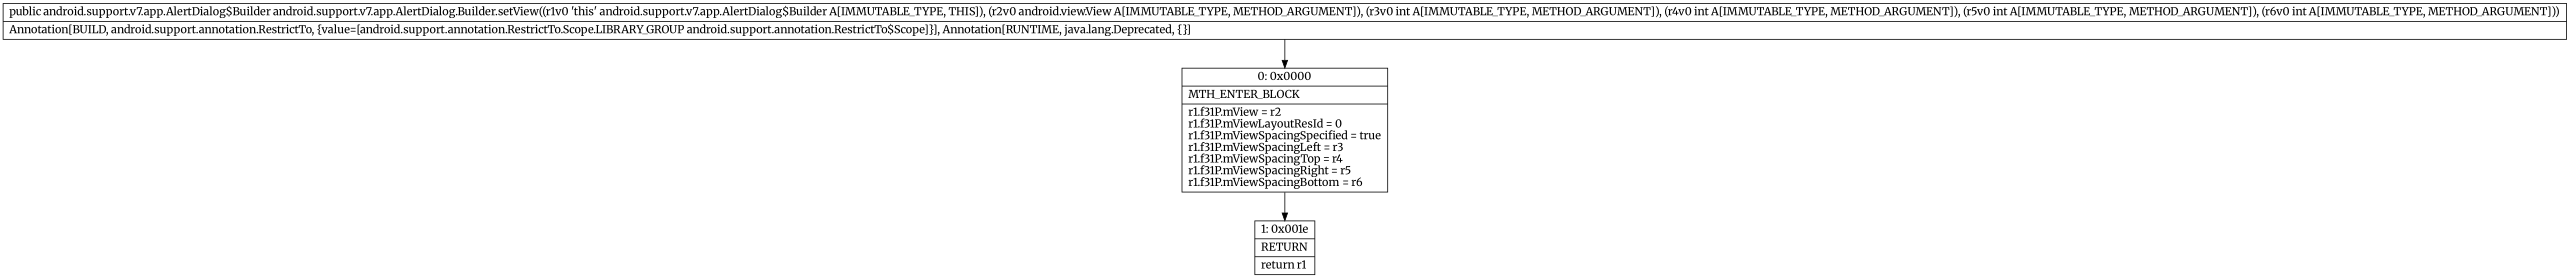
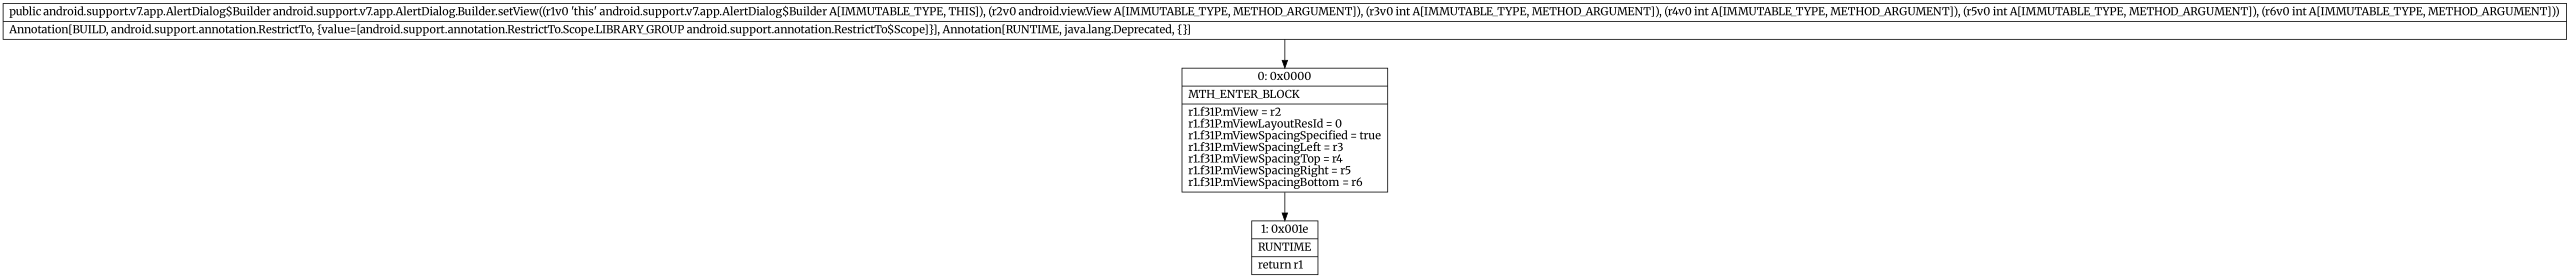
  digraph {
    fontname=Merriweather
    node [shape=record fontname=Merriweather]
    edge [fontname=Merriweather]
    n1 [label="{0\:\ 0x0000|MTH_ENTER_BLOCK\l|r1.f31P.mView = r2\lr1.f31P.mViewLayoutResId = 0\lr1.f31P.mViewSpacingSpecified = true\lr1.f31P.mViewSpacingLeft = r3\lr1.f31P.mViewSpacingTop = r4\lr1.f31P.mViewSpacingRight = r5\lr1.f31P.mViewSpacingBottom = r6\l}"]
-   n2 [label="{1\:\ 0x001e|RETURN\l|return r1\l}"]
+   n2 [label="{1\:\ 0x001e|RUNTIME\l|return r1\l}"]
    n3 [label="{public android.support.v7.app.AlertDialog$Builder android.support.v7.app.AlertDialog.Builder.setView((r1v0 'this' android.support.v7.app.AlertDialog$Builder A[IMMUTABLE_TYPE, THIS]), (r2v0 android.view.View A[IMMUTABLE_TYPE, METHOD_ARGUMENT]), (r3v0 int A[IMMUTABLE_TYPE, METHOD_ARGUMENT]), (r4v0 int A[IMMUTABLE_TYPE, METHOD_ARGUMENT]), (r5v0 int A[IMMUTABLE_TYPE, METHOD_ARGUMENT]), (r6v0 int A[IMMUTABLE_TYPE, METHOD_ARGUMENT]))  | Annotation[BUILD, android.support.annotation.RestrictTo, \{value=[android.support.annotation.RestrictTo.Scope.LIBRARY_GROUP android.support.annotation.RestrictTo$Scope]\}], Annotation[RUNTIME, java.lang.Deprecated, \{\}]\l}"]
    n1 -> n2
    n3 -> n1
  }
